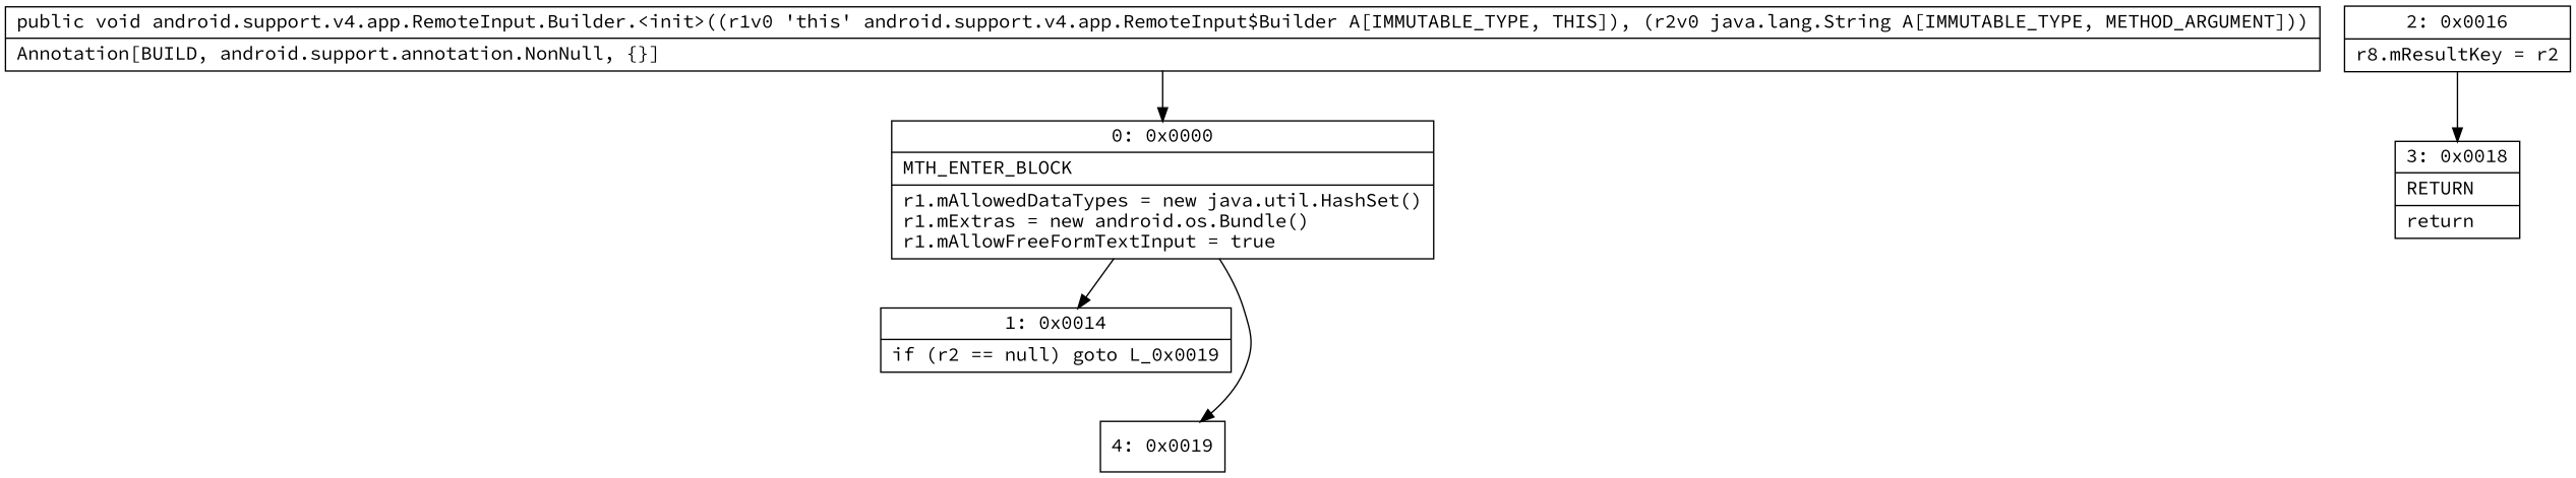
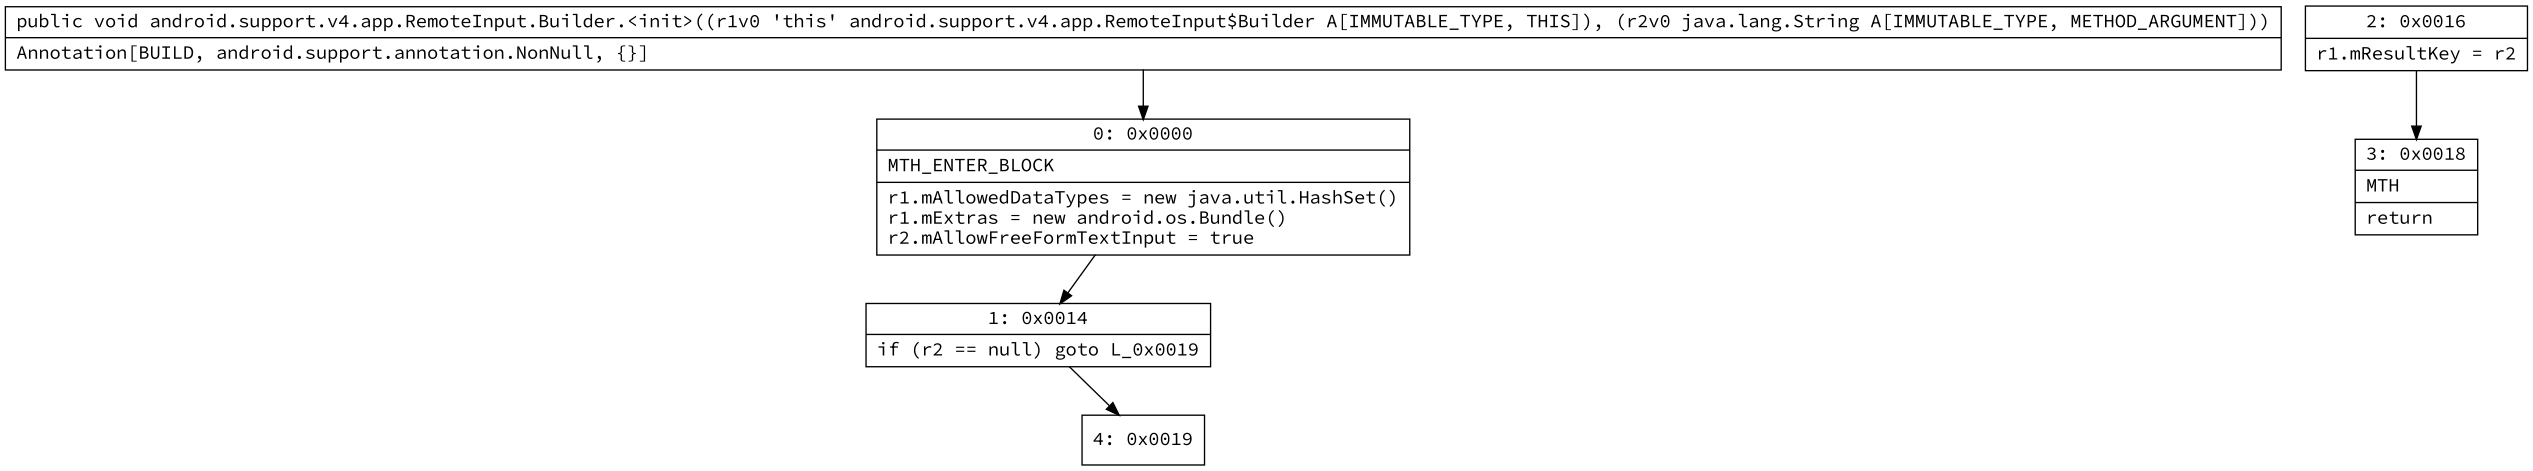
  digraph {
    fontname="Source Code Pro"
    node [fontname="Source Code Pro" shape=record]
    edge [fontname="Source Code Pro"]
-   n1 [label="{0\:\ 0x0000|MTH_ENTER_BLOCK\l|r1.mAllowedDataTypes = new java.util.HashSet()\lr1.mExtras = new android.os.Bundle()\lr1.mAllowFreeFormTextInput = true\l}"]
+   n1 [label="{0\:\ 0x0000|MTH_ENTER_BLOCK\l|r1.mAllowedDataTypes = new java.util.HashSet()\lr1.mExtras = new android.os.Bundle()\lr2.mAllowFreeFormTextInput = true\l}"]
    n2 [label="{1\:\ 0x0014|if (r2 == null) goto L_0x0019\l}"]
    n3 [label="{4\:\ 0x0019}"]
-   n4 [label="{2\:\ 0x0016|r8.mResultKey = r2\l}"]
-   n5 [label="{3\:\ 0x0018|RETURN\l|return\l}"]
+   n4 [label="{2\:\ 0x0016|r1.mResultKey = r2\l}"]
+   n5 [label="{3\:\ 0x0018|MTH\l|return\l}"]
    n6 [label="{public void android.support.v4.app.RemoteInput.Builder.\<init\>((r1v0 'this' android.support.v4.app.RemoteInput$Builder A[IMMUTABLE_TYPE, THIS]), (r2v0 java.lang.String A[IMMUTABLE_TYPE, METHOD_ARGUMENT]))  | Annotation[BUILD, android.support.annotation.NonNull, \{\}]\l}"]
    n1 -> n2
-   n1 -> n3
+   n2 -> n3
    n4 -> n5
    n6 -> n1
  }
